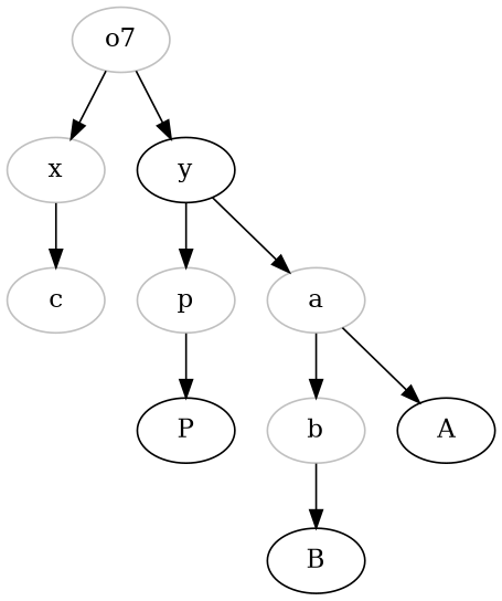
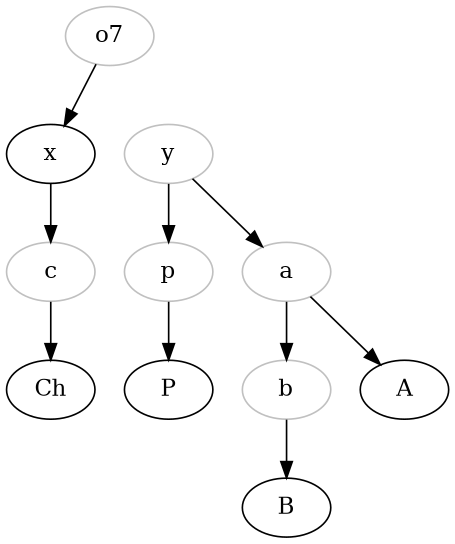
  digraph {
    node [color=grey]
    n1 [label=o7]
-   x
-   y [color=black]
+   x [color=black]
+   y
    c
    p
    a
+   Ch [color=""]
    P [color=""]
    b
    A [color=""]
    B [color=""]
    n1 -> x
-   n1 -> y
    x -> c
    y -> p
    y -> a
+   c -> Ch
    p -> P
    a -> b
    a -> A
    b -> B
  }
